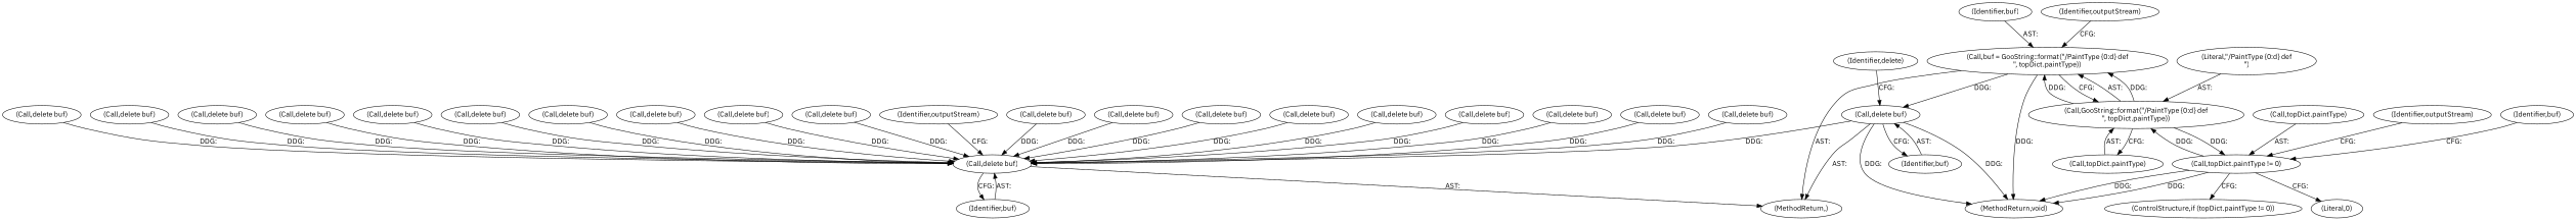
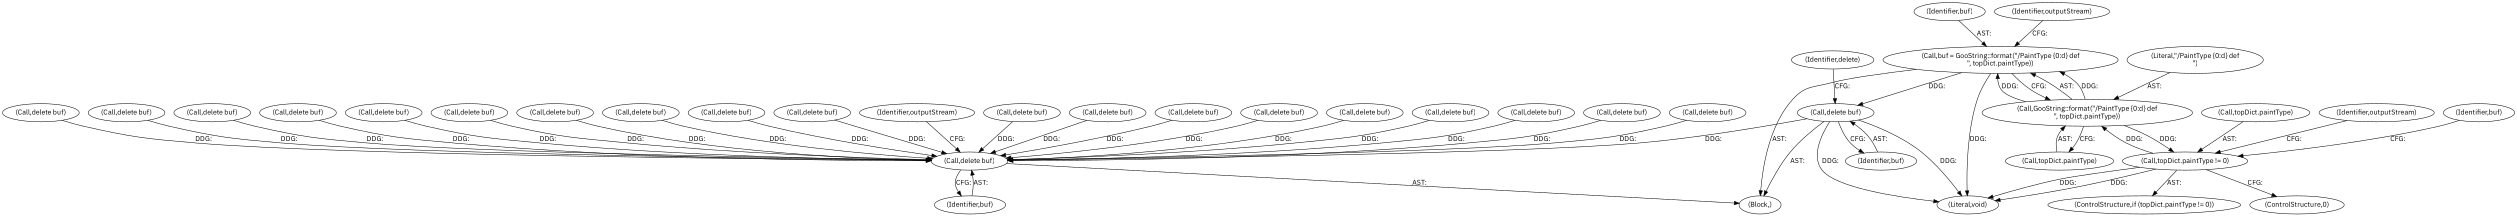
  digraph {
    fontname="IBM Plex Sans"
    node [fontname="IBM Plex Sans"]
    edge [fontname="IBM Plex Sans"]
    n1 [label="(Call,buf = GooString::format(\"/PaintType {0:d} def\n\", topDict.paintType))"]
    n2 [label="(Call,GooString::format(\"/PaintType {0:d} def\n\", topDict.paintType))"]
    n3 [label="(Call,delete buf)"]
-   n4 [label="(MethodReturn,)"]
-   n5 [label="(MethodReturn,void)"]
+   n4 [label="(Block,)"]
+   n5 [label="(Literal,void)"]
    n6 [label="(Call,topDict.paintType != 0)"]
    n7 [label="(Call,topDict.paintType)"]
    n8 [label="(Call,delete buf)"]
    n9 [label="(Identifier,buf)"]
    n10 [label="(ControlStructure,if (topDict.paintType != 0))"]
-   n11 [label="(Literal,0)"]
+   n11 [label="(ControlStructure,0)"]
    n12 [label="(Identifier,buf)"]
    n13 [label="(Literal,\"/PaintType {0:d} def\n\")"]
    n14 [label="(Call,delete buf)"]
    n15 [label="(Call,delete buf)"]
    n16 [label="(Identifier,buf)"]
    n17 [label="(Call,delete buf)"]
    n18 [label="(Call,delete buf)"]
    n19 [label="(Identifier,buf)"]
    n20 [label="(Call,delete buf)"]
    n21 [label="(Call,delete buf)"]
    n22 [label="(Call,delete buf)"]
    n23 [label="(Call,delete buf)"]
    n24 [label="(Call,delete buf)"]
    n25 [label="(Call,delete buf)"]
    n26 [label="(Call,delete buf)"]
    n27 [label="(Call,delete buf)"]
    n28 [label="(Call,topDict.paintType)"]
    n29 [label="(Identifier,outputStream)"]
    n30 [label="(Call,delete buf)"]
    n31 [label="(Call,delete buf)"]
    n32 [label="(Identifier,outputStream)"]
    n33 [label="(Identifier,outputStream)"]
    n34 [label="(Call,delete buf)"]
    n35 [label="(Call,delete buf)"]
    n36 [label="(Call,delete buf)"]
    n37 [label="(Call,delete buf)"]
    n38 [label="(Identifier,delete)"]
    n39 [label="(Call,delete buf)"]
    n1 -> n2 [label="CFG: "]
    n1 -> n3 [label="DDG: "]
    n1 -> n4 [label="AST: "]
    n1 -> n5 [label="DDG: "]
    n2 -> n1 [label="AST: "]
    n2 -> n1 [label="DDG: "]
    n2 -> n1 [label="DDG: "]
    n2 -> n6 [label="DDG: "]
    n2 -> n7 [label="CFG: "]
    n3 -> n4 [label="AST: "]
    n3 -> n5 [label="DDG: "]
    n3 -> n5 [label="DDG: "]
    n3 -> n8 [label="DDG: "]
    n3 -> n9 [label="CFG: "]
    n6 -> n2 [label="DDG: "]
    n6 -> n5 [label="DDG: "]
    n6 -> n5 [label="DDG: "]
-   n6 -> n10 [label="CFG: "]
+   n6 -> n10 [label="AST: "]
    n6 -> n11 [label="CFG: "]
    n7 -> n2 [label="AST: "]
    n8 -> n4 [label="AST: "]
    n8 -> n12 [label="CFG: "]
    n9 -> n3 [label="AST: "]
    n12 -> n8 [label="AST: "]
    n13 -> n2 [label="AST: "]
    n14 -> n8 [label="DDG: "]
    n15 -> n8 [label="DDG: "]
    n16 -> n6 [label="CFG: "]
    n17 -> n8 [label="DDG: "]
    n18 -> n8 [label="DDG: "]
    n19 -> n1 [label="AST: "]
    n20 -> n8 [label="DDG: "]
    n21 -> n8 [label="DDG: "]
    n22 -> n8 [label="DDG: "]
    n23 -> n8 [label="DDG: "]
    n24 -> n8 [label="DDG: "]
    n25 -> n8 [label="DDG: "]
    n26 -> n8 [label="DDG: "]
    n27 -> n8 [label="DDG: "]
    n28 -> n6 [label="AST: "]
    n29 -> n1 [label="CFG: "]
    n30 -> n8 [label="DDG: "]
    n31 -> n8 [label="DDG: "]
    n32 -> n8 [label="CFG: "]
    n33 -> n6 [label="CFG: "]
    n34 -> n8 [label="DDG: "]
    n35 -> n8 [label="DDG: "]
    n36 -> n8 [label="DDG: "]
    n37 -> n8 [label="DDG: "]
    n38 -> n3 [label="CFG: "]
    n39 -> n8 [label="DDG: "]
  }
